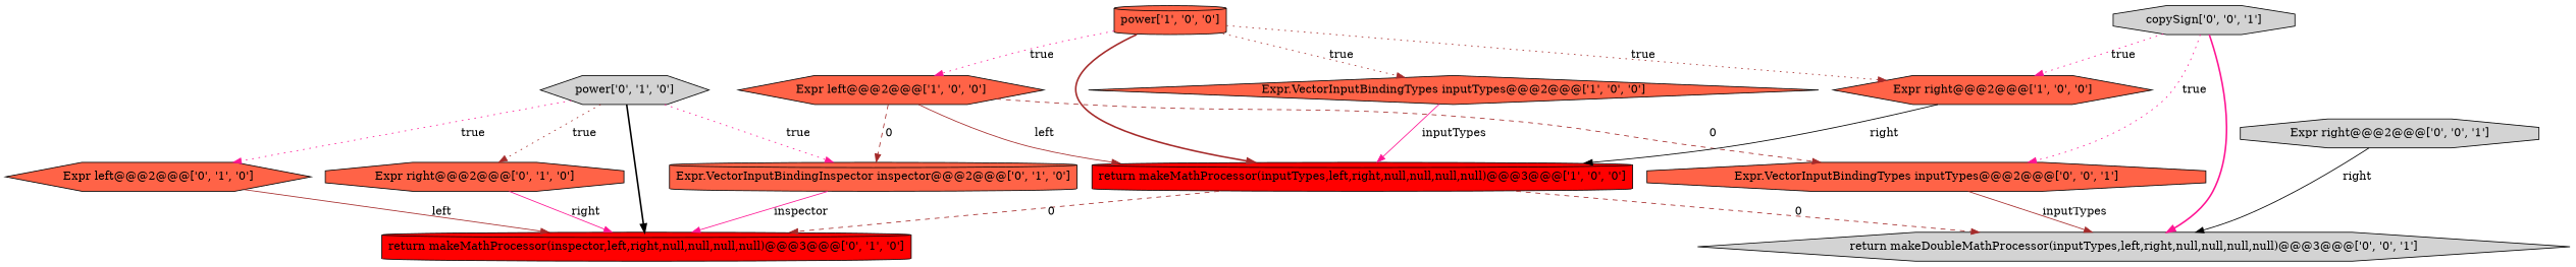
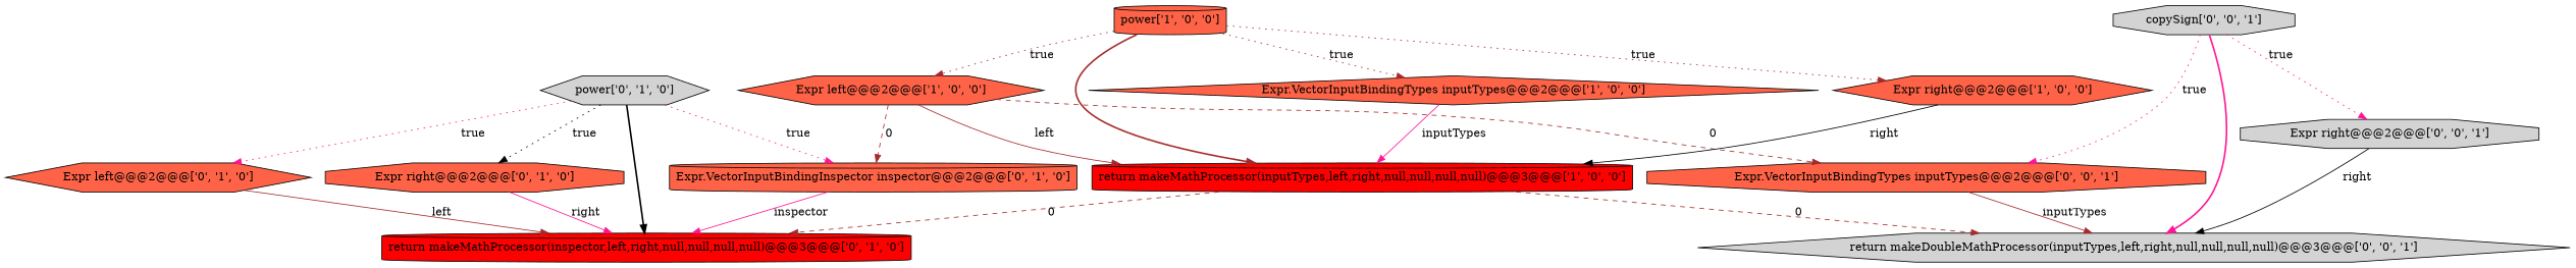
  digraph {
    node [fillcolor=tomato shape=hexagon style=filled]
    edge [color=brown style=dotted]
    n1 [fillcolor=red label="return makeMathProcessor(inputTypes,left,right,null,null,null,null)@@@3@@@['1', '0', '0']" shape=cylinder]
    n2 [fillcolor=lightgray label="return makeDoubleMathProcessor(inputTypes,left,right,null,null,null,null)@@@3@@@['0', '0', '1']"]
    n3 [fillcolor=red label="return makeMathProcessor(inspector,left,right,null,null,null,null)@@@3@@@['0', '1', '0']" shape=cylinder]
    n4 [label="power['1', '0', '0']" shape=cylinder]
    n5 [label="Expr left@@@2@@@['1', '0', '0']"]
    n6 [label="Expr.VectorInputBindingTypes inputTypes@@@2@@@['1', '0', '0']" shape=diamond]
    n7 [label="Expr right@@@2@@@['1', '0', '0']"]
    n8 [label="Expr.VectorInputBindingTypes inputTypes@@@2@@@['0', '0', '1']" shape=octagon]
    n9 [label="Expr.VectorInputBindingInspector inspector@@@2@@@['0', '1', '0']" shape=cylinder]
    n10 [label="Expr left@@@2@@@['0', '1', '0']"]
    n11 [fillcolor=lightgray label="copySign['0', '0', '1']" shape=octagon]
    n12 [fillcolor=lightgray label="Expr right@@@2@@@['0', '0', '1']" shape=octagon]
    n13 [label="Expr right@@@2@@@['0', '1', '0']" shape=octagon]
    n14 [fillcolor=lightgray label="power['0', '1', '0']"]
    n1 -> n2 [label=0 style=dashed]
    n1 -> n3 [label=0 style=dashed]
    n4 -> n1 [style=bold]
-   n4 -> n5 [color=deeppink label=true]
+   n4 -> n5 [label=true]
    n4 -> n6 [label=true]
    n4 -> n7 [label=true]
    n5 -> n1 [label=left style=solid]
    n5 -> n8 [label=0 style=dashed]
    n5 -> n9 [label=0 style=dashed]
    n6 -> n1 [color=deeppink label=inputTypes style=solid]
    n7 -> n1 [color=black label=right style=solid]
    n8 -> n2 [label=inputTypes style=solid]
    n9 -> n3 [color=deeppink label=inspector style=solid]
    n10 -> n3 [label=left style=solid]
    n11 -> n2 [color=deeppink style=bold]
    n11 -> n8 [color=deeppink label=true]
-   n11 -> n7 [color=deeppink label=true]
+   n11 -> n12 [color=deeppink label=true]
    n12 -> n2 [color=black label=right style=solid]
    n13 -> n3 [color=deeppink label=right style=solid]
    n14 -> n3 [color=black style=bold]
    n14 -> n9 [color=deeppink label=true]
    n14 -> n10 [color=deeppink label=true]
-   n14 -> n13 [label=true]
+   n14 -> n13 [color=black label=true]
  }
